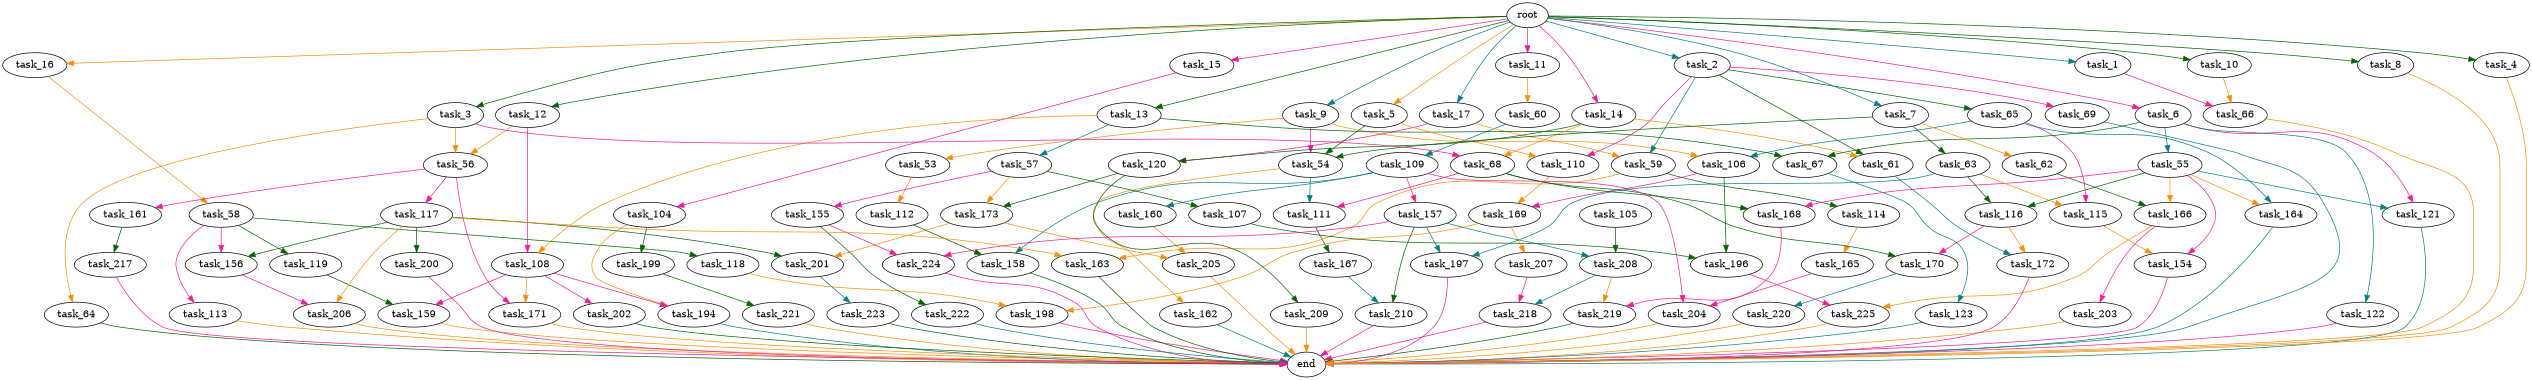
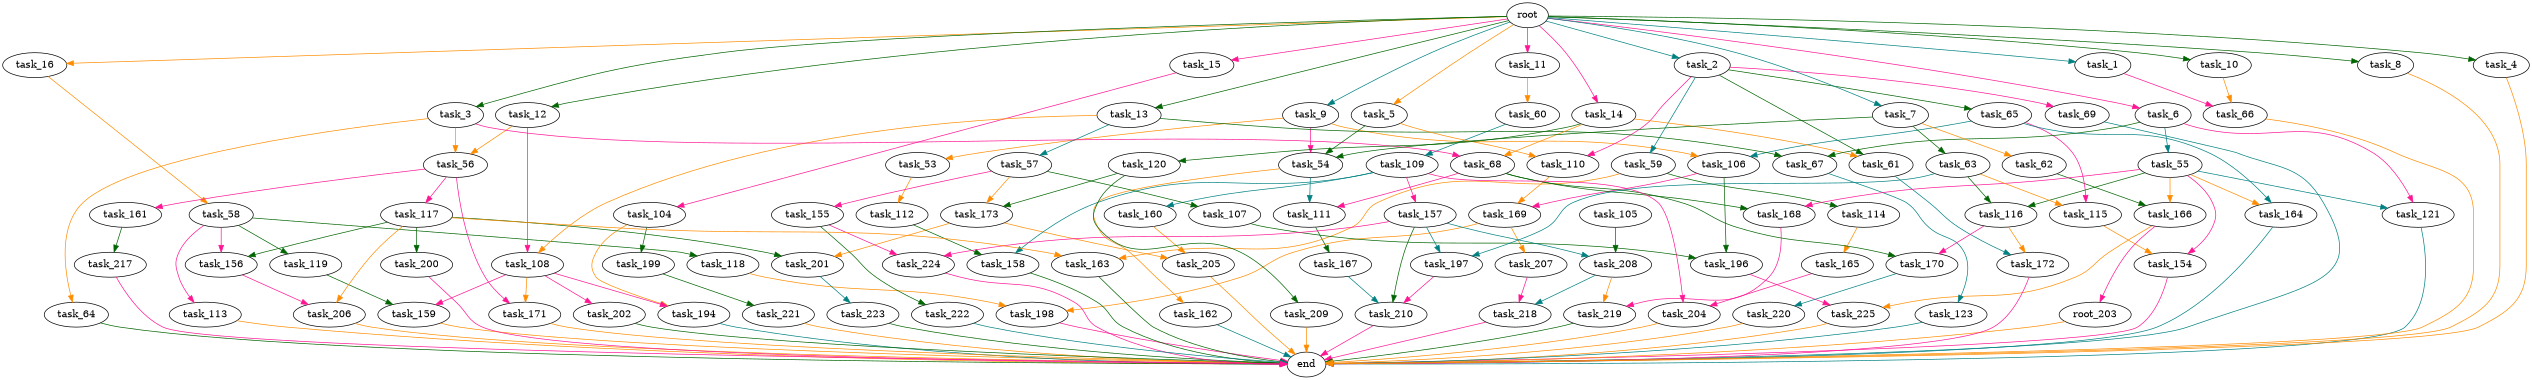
  digraph {
    edge [color=darkorange]
    task_58
    task_156
    task_118
    task_119
    task_113
    task_206
    task_198
    task_159
    end
    task_104
    task_199
    task_194
    task_221
    task_108
    task_171
    task_202
    task_173
    task_201
    task_205
    task_223
    task_207
    task_218
    task_15
    task_9
    task_106
    task_53
    task_54
    task_169
    task_196
    task_112
    task_111
    task_162
    task_59
    task_114
    task_163
    task_165
    task_105
    task_208
    task_219
    task_121
    task_154
    task_209
    task_210
    task_16
    task_110
    task_68
    task_170
    task_168
    task_220
    task_167
    task_217
    task_158
    task_1
    task_66
    task_64
    task_160
    task_11
    task_60
    task_109
    task_62
    task_166
-   task_203
+   task_203 [label=root_203]
    task_225
    task_107
    task_2
    task_69
    task_65
    task_61
    task_115
    task_164
    task_172
    task_10
    task_157
    task_204
    task_224
    task_197
    task_155
    task_222
-   task_122
-   task_17
    task_120
    task_67
    task_123
    task_12
    task_56
    task_161
    task_117
    task_57
    task_116
    task_13
    task_3
    task_55
    task_5
    task_8
    task_200
    task_14
    task_4
    root
    task_6
    task_7
    task_63
    task_58 -> task_156 [color=deeppink]
    task_58 -> task_118 [color=darkgreen]
    task_58 -> task_119 [color=darkgreen]
    task_58 -> task_113 [color=deeppink]
    task_156 -> task_206 [color=deeppink]
    task_118 -> task_198
    task_119 -> task_159 [color=darkgreen]
    task_113 -> end
    task_206 -> end
    task_198 -> end [color=deeppink]
    task_159 -> end
    task_104 -> task_199 [color=darkgreen]
    task_104 -> task_194
    task_199 -> task_221 [color=darkgreen]
    task_194 -> end [color=teal]
    task_221 -> end
    task_108 -> task_159 [color=deeppink]
    task_108 -> task_194 [color=deeppink]
    task_108 -> task_171
    task_108 -> task_202 [color=deeppink]
    task_171 -> end
    task_202 -> end [color=darkgreen]
    task_173 -> task_201
    task_173 -> task_205
    task_201 -> task_223 [color=teal]
    task_205 -> end
    task_223 -> end [color=darkgreen]
    task_207 -> task_218 [color=deeppink]
    task_218 -> end [color=deeppink]
    task_15 -> task_104 [color=deeppink]
    task_9 -> task_106
    task_9 -> task_53
    task_9 -> task_54 [color=deeppink]
    task_106 -> task_169 [color=deeppink]
    task_106 -> task_196 [color=darkgreen]
    task_53 -> task_112
    task_54 -> task_111 [color=teal]
    task_54 -> task_162
    task_169 -> task_198
    task_169 -> task_207
    task_196 -> task_225 [color=deeppink]
    task_112 -> task_158 [color=darkgreen]
    task_111 -> task_167 [color=darkgreen]
    task_162 -> end [color=teal]
    task_59 -> task_114 [color=darkgreen]
    task_59 -> task_163
    task_114 -> task_165
    task_163 -> end [color=darkgreen]
    task_165 -> task_204 [color=deeppink]
    task_105 -> task_208 [color=darkgreen]
    task_208 -> task_218 [color=teal]
    task_208 -> task_219
    task_219 -> end [color=darkgreen]
    task_121 -> end [color=teal]
    task_154 -> end [color=deeppink]
    task_209 -> end
    task_210 -> end [color=deeppink]
    task_16 -> task_58
    task_110 -> task_169
    task_68 -> task_111 [color=deeppink]
    task_68 -> task_170 [color=darkgreen]
    task_68 -> task_168 [color=darkgreen]
    task_170 -> task_220 [color=teal]
    task_168 -> task_219 [color=deeppink]
    task_220 -> end
    task_167 -> task_210 [color=teal]
    task_217 -> end [color=deeppink]
    task_158 -> end [color=darkgreen]
    task_1 -> task_66 [color=deeppink]
    task_66 -> end
    task_64 -> end [color=darkgreen]
    task_160 -> task_205
    task_11 -> task_60
    task_60 -> task_109 [color=teal]
    task_109 -> task_158 [color=teal]
    task_109 -> task_160 [color=teal]
    task_109 -> task_157 [color=deeppink]
    task_109 -> task_204 [color=deeppink]
    task_62 -> task_166 [color=darkgreen]
    task_166 -> task_203 [color=deeppink]
    task_166 -> task_225
    task_203 -> end
    task_225 -> end
    task_107 -> task_196 [color=darkgreen]
    task_2 -> task_59 [color=teal]
    task_2 -> task_110 [color=deeppink]
    task_2 -> task_69 [color=deeppink]
    task_2 -> task_65 [color=darkgreen]
    task_2 -> task_61 [color=darkgreen]
    task_69 -> end [color=teal]
    task_65 -> task_106 [color=teal]
    task_65 -> task_115 [color=deeppink]
    task_65 -> task_164 [color=teal]
    task_61 -> task_172 [color=teal]
    task_115 -> task_154
    task_164 -> end [color=teal]
    task_172 -> end [color=deeppink]
    task_10 -> task_66
    task_157 -> task_208 [color=teal]
    task_157 -> task_210 [color=darkgreen]
    task_157 -> task_224 [color=deeppink]
    task_157 -> task_197 [color=teal]
    task_204 -> end
    task_224 -> end [color=deeppink]
-   task_197 -> end [color=deeppink]
+   task_197 -> task_210 [color=deeppink]
    task_155 -> task_224 [color=deeppink]
    task_155 -> task_222 [color=darkgreen]
    task_222 -> end [color=teal]
-   task_122 -> end [color=deeppink]
-   task_17 -> task_59
-   task_17 -> task_120 [color=deeppink]
    task_120 -> task_173 [color=darkgreen]
    task_120 -> task_209 [color=darkgreen]
    task_67 -> task_123 [color=teal]
    task_123 -> end [color=teal]
    task_12 -> task_108 [color=deeppink]
    task_12 -> task_56
    task_56 -> task_171 [color=deeppink]
    task_56 -> task_161 [color=deeppink]
    task_56 -> task_117 [color=deeppink]
    task_161 -> task_217 [color=darkgreen]
    task_117 -> task_156 [color=darkgreen]
    task_117 -> task_206
    task_117 -> task_201 [color=darkgreen]
    task_117 -> task_163
    task_117 -> task_200 [color=darkgreen]
    task_57 -> task_173
    task_57 -> task_107 [color=darkgreen]
    task_57 -> task_155 [color=deeppink]
    task_116 -> task_170 [color=deeppink]
    task_116 -> task_172
    task_13 -> task_108
    task_13 -> task_67 [color=darkgreen]
    task_13 -> task_57 [color=teal]
    task_3 -> task_68 [color=deeppink]
    task_3 -> task_64
    task_3 -> task_56
    task_55 -> task_121 [color=teal]
    task_55 -> task_154 [color=deeppink]
    task_55 -> task_168 [color=deeppink]
    task_55 -> task_166
    task_55 -> task_164
    task_55 -> task_116 [color=darkgreen]
    task_5 -> task_54 [color=darkgreen]
    task_5 -> task_110
    task_8 -> end
    task_200 -> end [color=deeppink]
    task_14 -> task_68
    task_14 -> task_61
    task_14 -> task_120 [color=darkgreen]
    task_4 -> end
    root -> task_15 [color=deeppink]
    root -> task_9 [color=teal]
    root -> task_16
    root -> task_1 [color=teal]
    root -> task_11 [color=deeppink]
    root -> task_2 [color=teal]
    root -> task_10 [color=darkgreen]
-   root -> task_17 [color=teal]
    root -> task_12 [color=darkgreen]
    root -> task_13 [color=darkgreen]
    root -> task_3 [color=darkgreen]
    root -> task_5
    root -> task_8 [color=darkgreen]
    root -> task_14 [color=deeppink]
    root -> task_4 [color=darkgreen]
    root -> task_6 [color=deeppink]
    root -> task_7 [color=teal]
    task_6 -> task_121 [color=deeppink]
-   task_6 -> task_122 [color=teal]
    task_6 -> task_67 [color=darkgreen]
    task_6 -> task_55 [color=teal]
    task_7 -> task_54 [color=darkgreen]
    task_7 -> task_62
    task_7 -> task_63 [color=darkgreen]
    task_63 -> task_115
    task_63 -> task_197 [color=teal]
    task_63 -> task_116 [color=darkgreen]
  }
